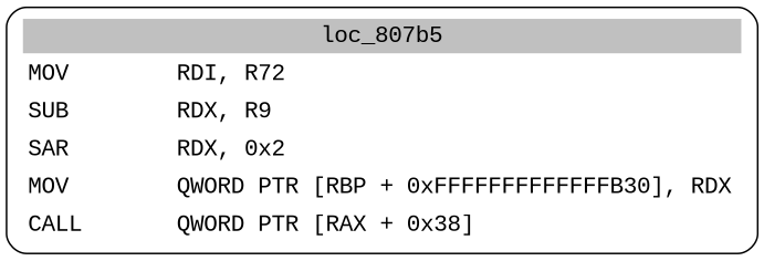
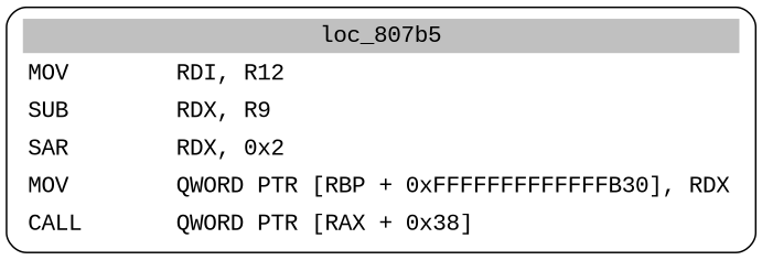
  digraph {
-   n1 [fontname="Courier New" label=<<table border="0" cellborder="0" cellpadding="3"><tr><td align="center" colspan="2" bgcolor="grey">loc_807b5</td></tr><tr><td align="left">MOV        RDI, R72</td></tr><tr><td align="left">SUB        RDX, R9</td></tr><tr><td align="left">SAR        RDX, 0x2</td></tr><tr><td align="left">MOV        QWORD PTR [RBP + 0xFFFFFFFFFFFFFB30], RDX</td></tr><tr><td align="left">CALL       QWORD PTR [RAX + 0x38]</td></tr></table>> shape=Mrecord]
+   n1 [fontname="Courier New" label=<<table border="0" cellborder="0" cellpadding="3"><tr><td align="center" colspan="2" bgcolor="grey">loc_807b5</td></tr><tr><td align="left">MOV        RDI, R12</td></tr><tr><td align="left">SUB        RDX, R9</td></tr><tr><td align="left">SAR        RDX, 0x2</td></tr><tr><td align="left">MOV        QWORD PTR [RBP + 0xFFFFFFFFFFFFFB30], RDX</td></tr><tr><td align="left">CALL       QWORD PTR [RAX + 0x38]</td></tr></table>> shape=Mrecord]
  }
